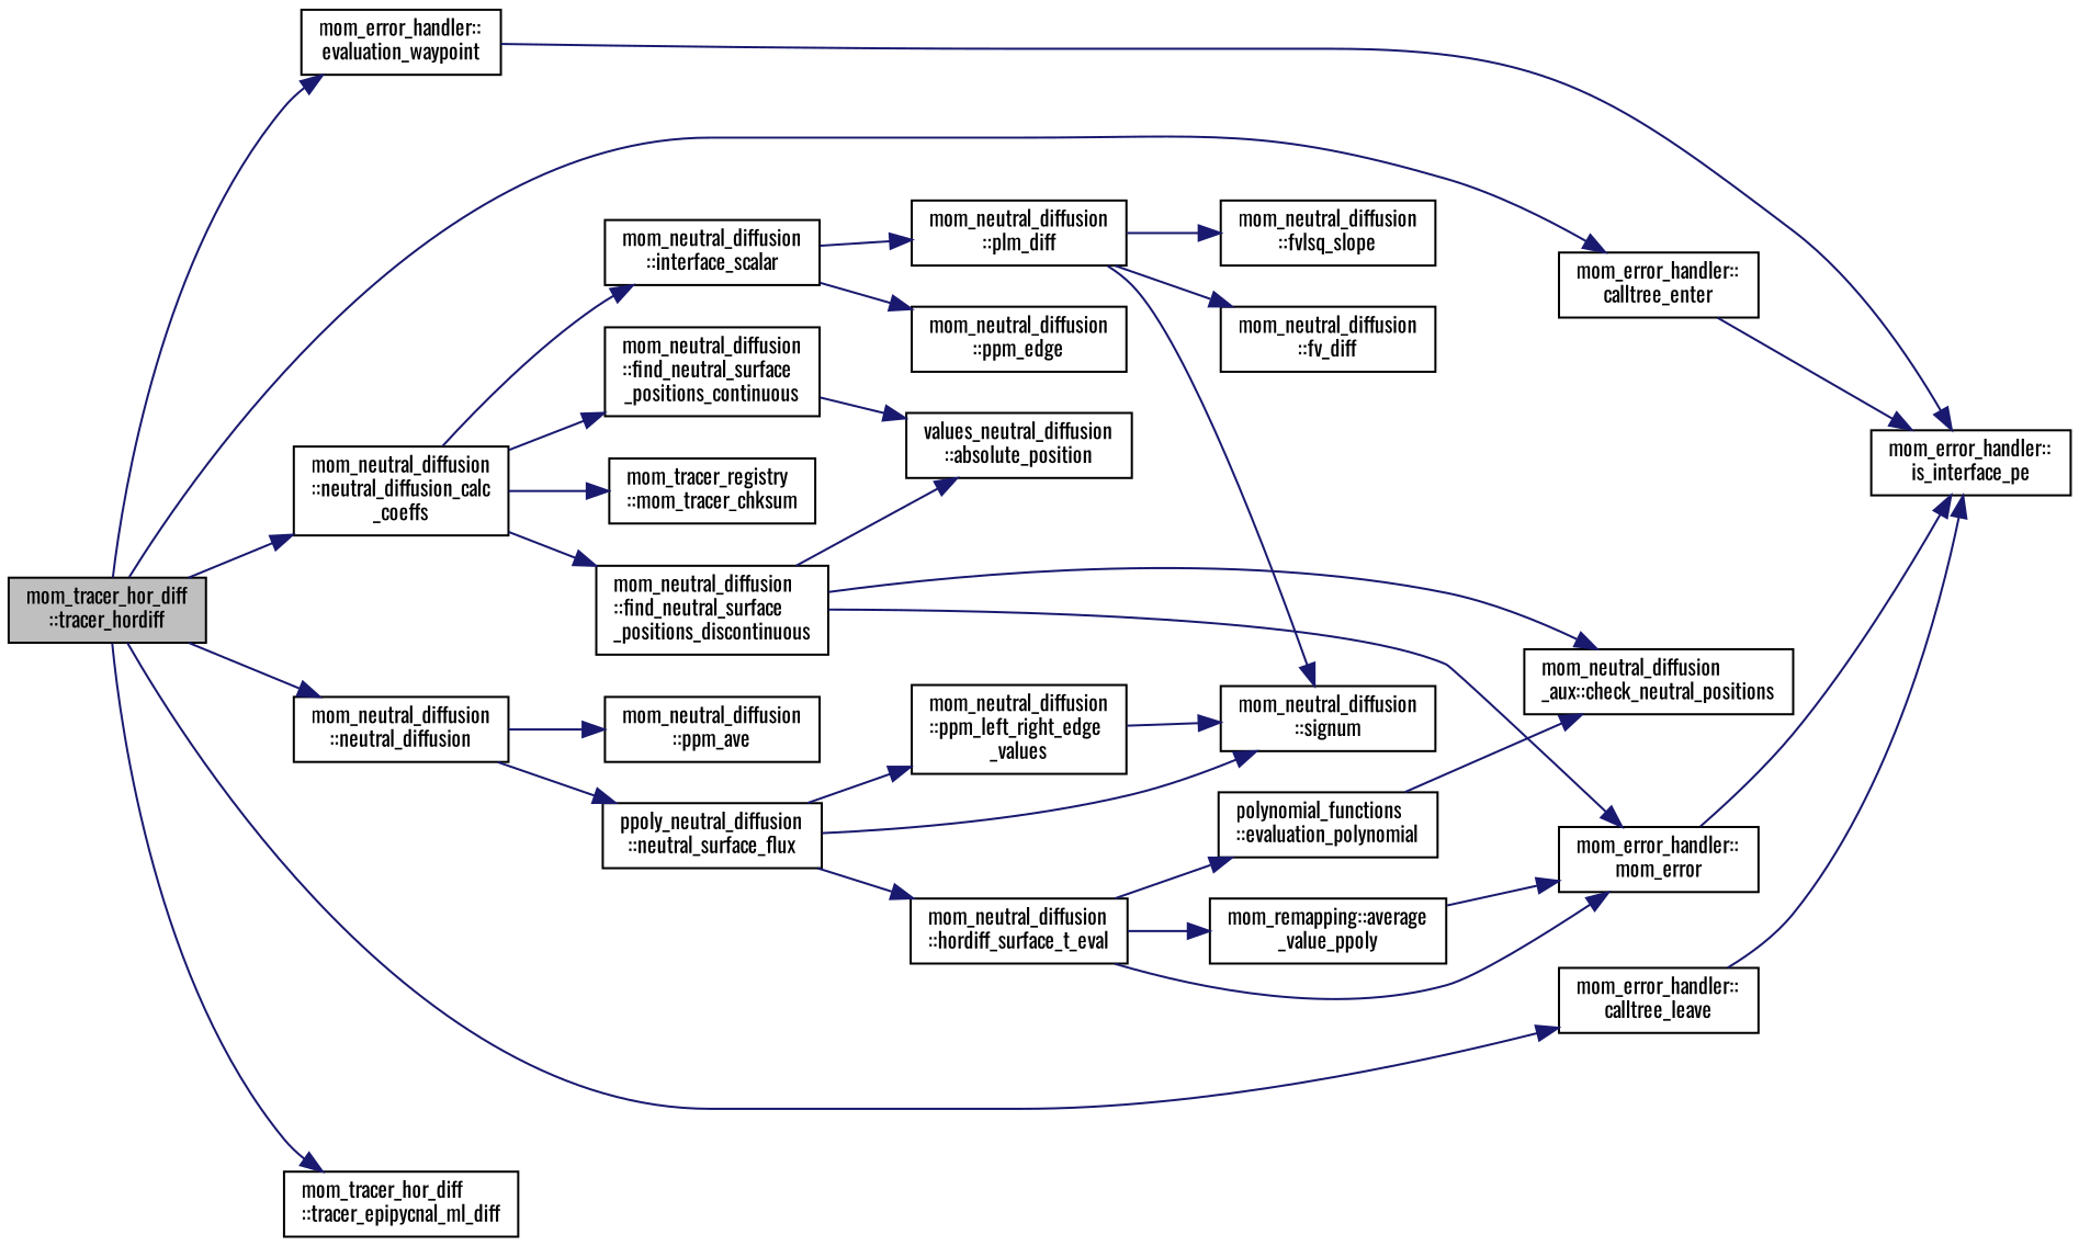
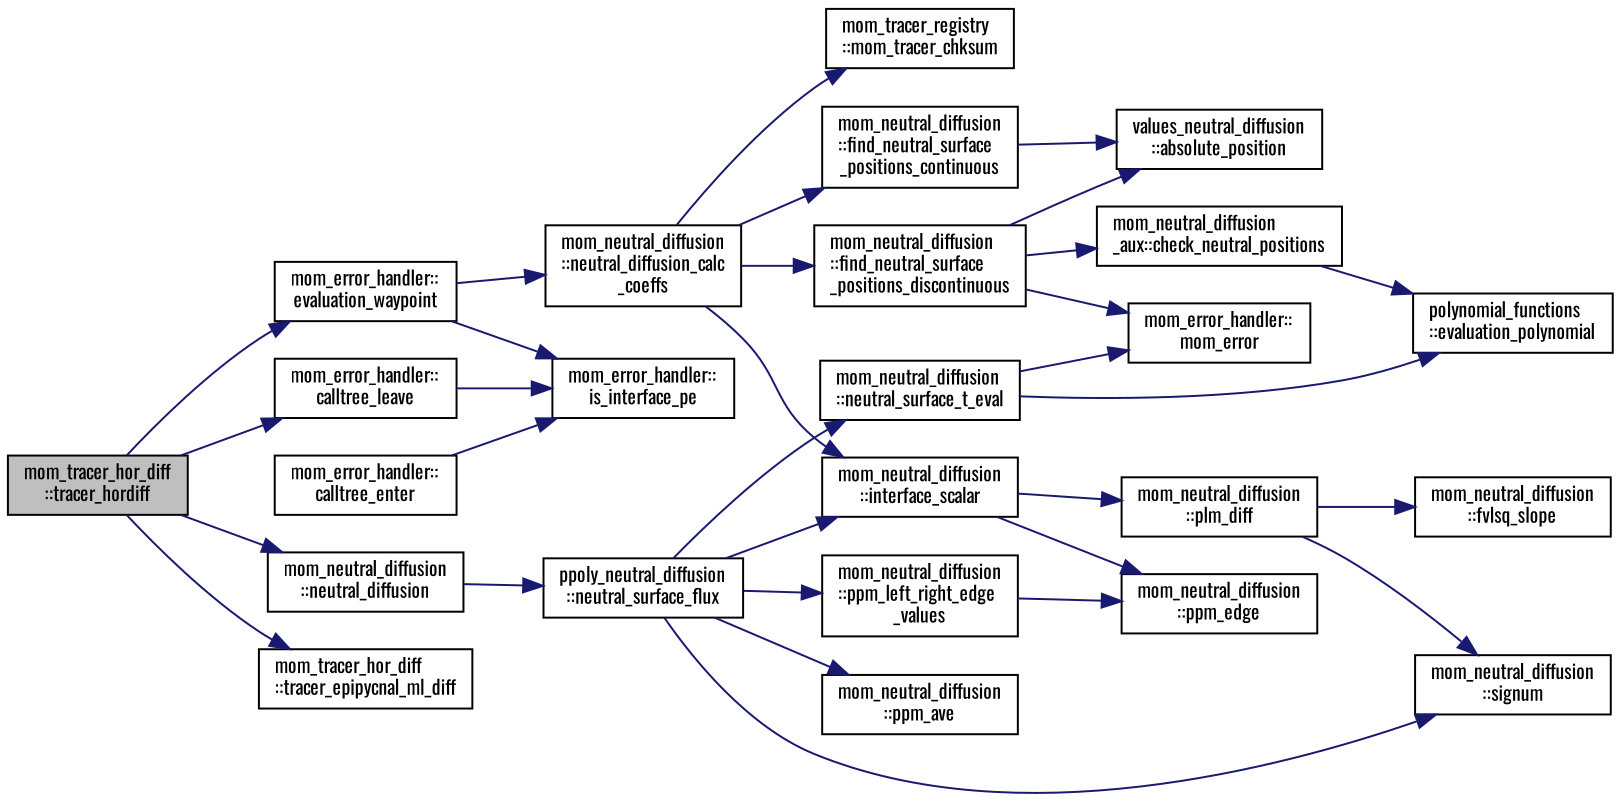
  digraph {
    fontname=Oswald
    rankdir=LR
    node [color=black fillcolor=white fontname=Oswald fontsize=10 shape=record style=filled]
    edge [color=midnightblue fontname=Oswald fontsize=10 labelfontname=Helvetica labelfontsize=10 style=solid]
    n1 [fillcolor=grey75 fontcolor=black height=0.2 label="mom_tracer_hor_diff\l::tracer_hordiff" width=0.4]
    n2 [height=0.2 label="mom_error_handler::\lcalltree_enter" width=0.4]
    n3 [height=0.2 label="mom_error_handler::\lcalltree_leave" width=0.4]
    n4 [height=0.2 label="mom_error_handler::\levaluation_waypoint" width=0.4]
    n5 [height=0.2 label="mom_neutral_diffusion\l::neutral_diffusion" width=0.4]
    n6 [height=0.2 label="mom_neutral_diffusion\l::neutral_diffusion_calc\l_coeffs" width=0.4]
    n7 [height=0.2 label="mom_tracer_hor_diff\l::tracer_epipycnal_ml_diff" width=0.4]
    n8 [height=0.2 label="mom_error_handler::\lis_interface_pe" width=0.4]
    n9 [height=0.2 label="mom_tracer_registry\l::mom_tracer_chksum" width=0.4]
    n10 [height=0.2 label="ppoly_neutral_diffusion\l::neutral_surface_flux" width=0.4]
    n11 [height=0.2 label="mom_neutral_diffusion\l::interface_scalar" width=0.4]
    n12 [height=0.2 label="mom_neutral_diffusion\l::find_neutral_surface\l_positions_continuous" width=0.4]
    n13 [height=0.2 label="mom_neutral_diffusion\l::find_neutral_surface\l_positions_discontinuous" width=0.4]
    n14 [height=0.2 label="mom_neutral_diffusion\l::signum" width=0.4]
-   n15 [height=0.2 label="mom_neutral_diffusion\l::hordiff_surface_t_eval" width=0.4]
+   n15 [height=0.2 label="mom_neutral_diffusion\l::neutral_surface_t_eval" width=0.4]
    n16 [height=0.2 label="mom_neutral_diffusion\l::ppm_ave" width=0.4]
    n17 [height=0.2 label="mom_neutral_diffusion\l::ppm_left_right_edge\l_values" width=0.4]
    n18 [height=0.2 label="mom_neutral_diffusion\l::plm_diff" width=0.4]
    n19 [height=0.2 label="mom_neutral_diffusion\l::ppm_edge" width=0.4]
-   n20 [height=0.2 label="mom_remapping::average\l_value_ppoly" width=0.4]
    n21 [height=0.2 label="mom_error_handler::\lmom_error" width=0.4]
    n22 [height=0.2 label="polynomial_functions\l::evaluation_polynomial" width=0.4]
-   n23 [height=0.2 label="mom_neutral_diffusion\l::fv_diff" width=0.4]
    n24 [height=0.2 label="mom_neutral_diffusion\l::fvlsq_slope" width=0.4]
    n25 [height=0.2 label="values_neutral_diffusion\l::absolute_position" width=0.4]
    n26 [height=0.2 label="mom_neutral_diffusion\l_aux::check_neutral_positions" width=0.4]
-   n1 -> n2
    n1 -> n3
    n1 -> n4
    n1 -> n5
-   n1 -> n6
+   n4 -> n6
    n1 -> n7
    n2 -> n8
    n3 -> n8
    n4 -> n8
    n5 -> n10
    n6 -> n9
    n6 -> n11
    n6 -> n12
    n6 -> n13
+   n10 -> n11
    n10 -> n14
    n10 -> n15
-   n5 -> n16
+   n10 -> n16
    n10 -> n17
    n11 -> n18
    n11 -> n19
    n12 -> n25
    n13 -> n21
    n13 -> n25
    n13 -> n26
-   n15 -> n20
    n15 -> n21
    n15 -> n22
-   n17 -> n14
+   n17 -> n19
    n18 -> n14
-   n18 -> n23
    n18 -> n24
-   n20 -> n21
-   n21 -> n8
-   n22 -> n26
+   n26 -> n22
  }
